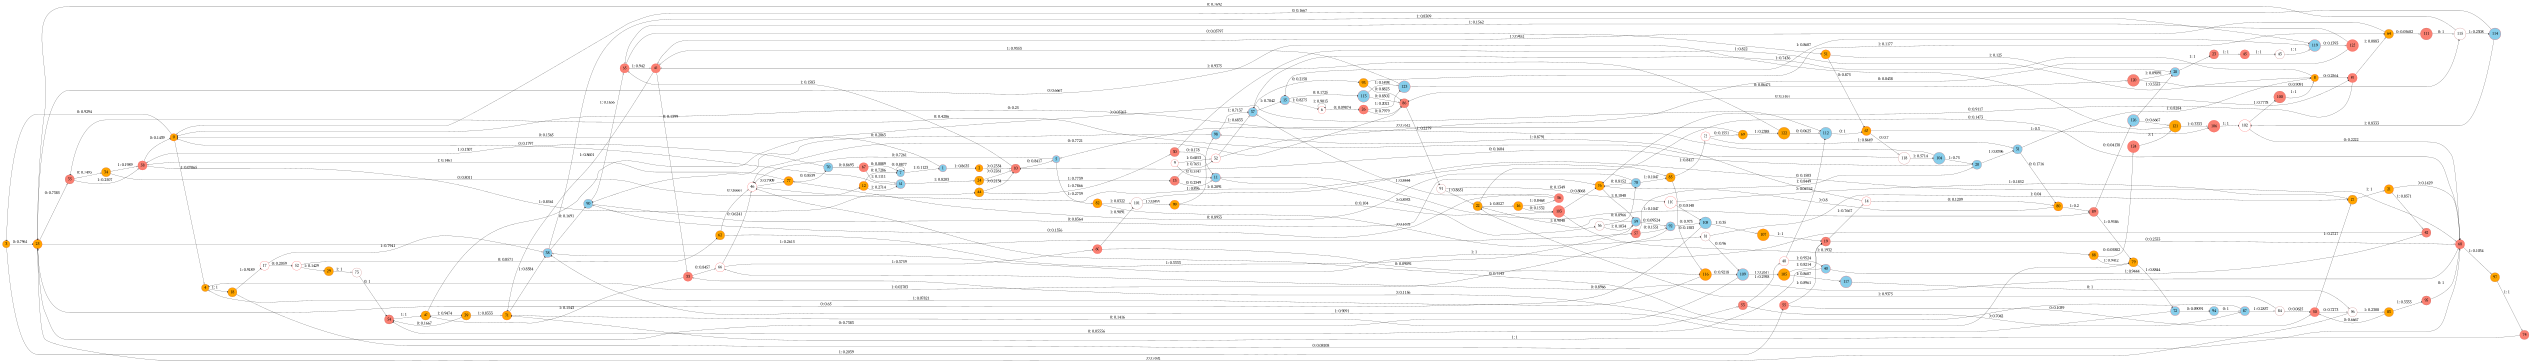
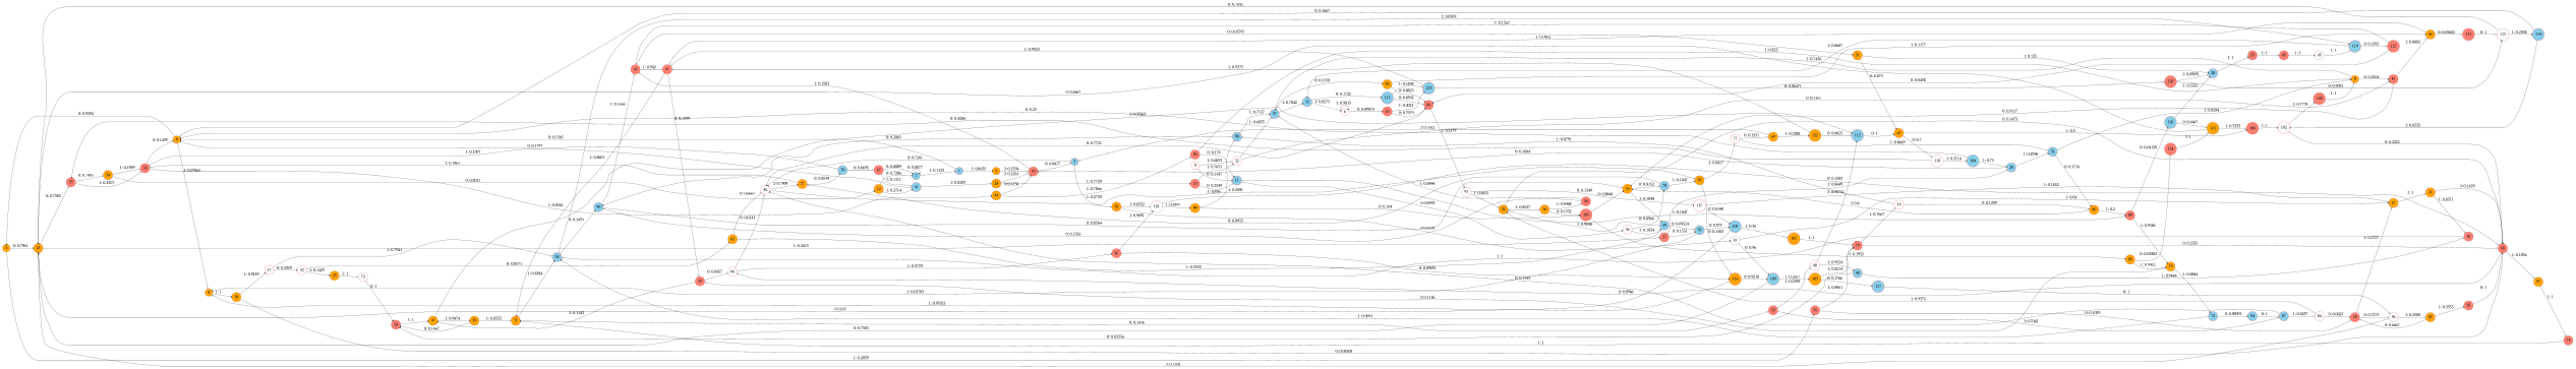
  digraph {
    fontname="PT Serif"
    rankdir=LR
    node [color=red fillcolor=orange fontname="PT Serif" fontsize=24 shape=circle style=filled]
    edge [arrowhead=tee fontname="PT Serif" fontsize=24]
    3 [color=brown]
    0
    4 [color=brown]
    25
    55 [fillcolor=salmon]
    18 [color=brown]
    35 [color=brown fillcolor=salmon]
    57 [color=brown fillcolor=salmon]
    19 [color=brown fillcolor=salmon]
    50 [fillcolor=salmon]
    17 [fillcolor=white]
    68 [fillcolor=salmon]
    1 [fillcolor=skyblue]
    2
    10 [color=brown fillcolor=salmon]
    5 [fillcolor=skyblue]
    65 [fillcolor=salmon]
    9 [fillcolor=white]
    11 [fillcolor=skyblue]
    32 [fillcolor=white]
    46 [fillcolor=white]
    82
    41 [fillcolor=salmon]
    51
    36 [color=brown fillcolor=white]
    89 [color=brown fillcolor=salmon]
    49 [fillcolor=salmon]
    37 [fillcolor=skyblue]
    34 [color=brown]
    58 [fillcolor=salmon]
    20 [color=brown fillcolor=skyblue]
    92 [fillcolor=skyblue]
    14 [fillcolor=white]
    27 [color=brown]
    96 [color=brown fillcolor=white]
    52 [fillcolor=white]
    38 [fillcolor=skyblue]
    66 [fillcolor=white]
    97 [color=brown]
    77
    85 [color=brown]
    101 [color=brown fillcolor=white]
    81 [color=brown fillcolor=white]
    70 [color=brown fillcolor=skyblue]
    116
    75 [fillcolor=white]
    99
    109 [fillcolor=skyblue]
    6 [fillcolor=white]
    26 [fillcolor=salmon]
    86 [color=brown fillcolor=salmon]
    123 [fillcolor=skyblue]
    91 [color=brown fillcolor=white]
    120 [color=brown fillcolor=salmon]
    7 [color=brown fillcolor=skyblue]
    8
    76
    64 [color=brown]
    15 [fillcolor=skyblue]
    93 [color=brown]
    78 [color=brown fillcolor=skyblue]
    59 [fillcolor=skyblue]
    111 [color=brown fillcolor=salmon]
    113 [fillcolor=skyblue]
    79 [color=brown]
    126 [fillcolor=skyblue]
    33 [fillcolor=salmon]
    71
    28 [fillcolor=skyblue]
    63
    22 [color=brown]
    72 [fillcolor=skyblue]
    121 [color=brown]
    12
    61 [fillcolor=skyblue]
    24 [color=brown]
    13 [color=brown fillcolor=salmon]
    80
    98 [fillcolor=skyblue]
    90 [color=brown fillcolor=skyblue]
    103 [fillcolor=salmon]
    16
    56 [fillcolor=salmon]
    88
    124 [fillcolor=salmon]
    29 [color=brown]
    62 [color=brown]
    119 [fillcolor=skyblue]
    73 [color=brown fillcolor=white]
    125 [fillcolor=salmon]
    60 [fillcolor=salmon]
    74 [color=brown fillcolor=salmon]
    31 [color=brown fillcolor=skyblue]
    21
    42 [color=brown fillcolor=salmon]
    23 [color=brown fillcolor=salmon]
    45 [fillcolor=salmon]
    43 [color=brown fillcolor=white]
    44 [color=brown]
    108 [color=brown fillcolor=skyblue]
    110 [fillcolor=white]
    115 [color=brown fillcolor=white]
    54 [color=brown fillcolor=salmon]
    47 [color=brown]
    30 [color=brown fillcolor=salmon]
    39 [color=brown]
    112 [color=brown fillcolor=skyblue]
    53 [color=brown fillcolor=salmon]
    48 [fillcolor=white]
    87 [fillcolor=skyblue]
    40 [fillcolor=skyblue]
    67 [fillcolor=salmon]
    69 [color=brown]
    118 [color=brown fillcolor=white]
    106 [fillcolor=salmon]
    83 [color=brown]
    95 [color=brown fillcolor=salmon]
    104 [color=brown fillcolor=skyblue]
    102 [fillcolor=white]
    84 [color=brown fillcolor=white]
    107
    105
    100 [color=brown fillcolor=salmon]
    114 [fillcolor=skyblue]
    122 [color=brown]
    94 [color=brown fillcolor=skyblue]
    117 [fillcolor=skyblue]
    3 -> 25 [label="0: 0.7961   "]
    3 -> 55 [label="1: 0.2039   "]
    0 -> 3 [label="0: 0.9294   "]
    0 -> 4 [arrowhead=onormal label="1: 0.07065  "]
    4 -> 18 [label="1: 1        "]
    25 -> 35 [arrowhead=onormal label="0: 0.7385   "]
    25 -> 57 [label="1: 0.2615   "]
    55 -> 19 [label="1: 0.8961   "]
    55 -> 50 [arrowhead=onormal label="0: 0.1039   "]
    18 -> 17 [label="1: 0.9189   "]
    18 -> 68 [arrowhead=onormal label="0: 0.08108  "]
    35 -> 34 [arrowhead=onormal label="0: 0.7493   "]
    35 -> 58 [arrowhead=onormal label="1: 0.2507   "]
    57 -> 20 [arrowhead=onormal label="1: 0.8449   "]
    57 -> 92 [label="0: 0.1551   "]
    19 -> 68 [arrowhead=onormal label="0: 0.2333   "]
    19 -> 14 [arrowhead=onormal label="1: 0.7667   "]
    50 -> 27 [arrowhead=onormal label="1: 0.2727   "]
    50 -> 96 [arrowhead=onormal label="0: 0.7273   "]
    17 -> 52 [label="0: 0.2059   "]
    17 -> 38 [arrowhead=onormal label="1: 0.7941   "]
    68 -> 66 [arrowhead=onormal label="0: 0.8966   "]
    68 -> 97 [arrowhead=onormal label="1: 0.1034   "]
    1 -> 0 [label="0: 0.1365   "]
    1 -> 2 [label="1: 0.8635   "]
    2 -> 10 [arrowhead=onormal label="0: 0.2354   "]
    10 -> 5 [arrowhead=onormal label="0: 0.8417   "]
    10 -> 65 [arrowhead=onormal label="1: 0.1583   "]
    5 -> 46 [label="0: 0.7261   "]
    5 -> 82 [arrowhead=onormal label="1: 0.2739   "]
    65 -> 41 [arrowhead=onormal label="1: 0.942    "]
    65 -> 51 [label="0: 0.05797  "]
    9 -> 11 [label="0: 0.3147   "]
    9 -> 32 [arrowhead=onormal label="1: 0.6853   "]
    11 -> 36 [label="0: 0.8953   "]
    11 -> 89 [label="1: 0.1047   "]
    32 -> 49 [label="0: 0.3167   "]
    32 -> 37 [arrowhead=onormal label="1: 0.6833   "]
    46 -> 77 [label="0: 0.7909   "]
    46 -> 85 [arrowhead=onormal label="1: 0.2091   "]
    82 -> 101 [arrowhead=onormal label="1: 0.8322   "]
    82 -> 81 [label="0: 0.1678   "]
    41 -> 33 [arrowhead=onormal label="0: 0.1399   "]
    41 -> 71 [label="1: 0.8601   "]
    51 -> 28 [label="1: 0.125    "]
    51 -> 63 [label="0: 0.875    "]
    36 -> 78 [label="0: 0.8966   "]
    36 -> 59 [arrowhead=onormal label="1: 0.1034   "]
    89 -> 79 [label="1: 0.9586   "]
    89 -> 126 [label="0: 0.04138  "]
    49 -> 76 [label="0: 0.9117   "]
    49 -> 64 [arrowhead=onormal label="1: 0.0883   "]
    37 -> 15 [label="1: 0.7842   "]
    37 -> 93 [label="0: 0.2158   "]
    34 -> 58 [arrowhead=onormal label="1: 0.1989   "]
    34 -> 12 [label="0: 0.8011   "]
    58 -> 0 [label="0: 0.1439   "]
    58 -> 44 [label="1: 0.8561   "]
    20 -> 10 [label="0: 0.1604   "]
    20 -> 31 [label="1: 0.8396   "]
    92 -> 4 [label="1: 0.02703  "]
    92 -> 108 [label="0: 0.973    "]
    14 -> 80 [arrowhead=onormal label="0: 0.1209   "]
    14 -> 98 [arrowhead=onormal label="1: 0.8791   "]
    27 -> 21 [arrowhead=onormal label="1: 1        "]
    96 -> 25 [arrowhead=onormal label="0: 0.7692   "]
    96 -> 83 [arrowhead=onormal label="1: 0.2308   "]
    52 -> 29 [label="1: 0.1429   "]
    52 -> 62 [label="0: 0.8571   "]
    38 -> 90 [label="0: 0.1691   "]
    38 -> 119 [label="1: 0.8309   "]
    66 -> 46 [arrowhead=onormal label="0: 0.6241   "]
    66 -> 60 [label="1: 0.3759   "]
    97 -> 74 [arrowhead=onormal label="1: 1        "]
    77 -> 58 [arrowhead=onormal label="1: 0.1461   "]
    77 -> 70 [label="0: 0.8539   "]
    85 -> 116 [arrowhead=onormal label="0: 0.1583   "]
    85 -> 75 [arrowhead=onormal label="1: 0.8417   "]
    101 -> 68 [arrowhead=onormal label="0: 0.1503   "]
    101 -> 99 [label="1: 0.8497   "]
    81 -> 27 [label="1: 0.04     "]
    81 -> 109 [label="0: 0.96     "]
    70 -> 58 [arrowhead=onormal label="1: 0.1307   "]
    70 -> 67 [arrowhead=onormal label="0: 0.8693   "]
    116 -> 4 [arrowhead=onormal label="1: 0.07821  "]
    116 -> 109 [label="0: 0.9218   "]
    75 -> 31 [arrowhead=onormal label="1: 0.8449   "]
    75 -> 69 [arrowhead=onormal label="0: 0.1551   "]
    99 -> 98 [arrowhead=onormal label="1: 0.896    "]
    99 -> 103 [arrowhead=onormal label="0: 0.104    "]
    109 -> 25 [arrowhead=onormal label="0: 0.7383   "]
    109 -> 105 [label="1: 0.2617   "]
    6 -> 6 [label="1: 0.9013   "]
    6 -> 26 [label="0: 0.09874  "]
    26 -> 86 [label="0: 0.7979   "]
    26 -> 123 [label="1: 0.2021   "]
    86 -> 46 [label="0: 0.7721   "]
    86 -> 91 [label="1: 0.2279   "]
    123 -> 41 [arrowhead=onormal label="1: 0.9353   "]
    123 -> 120 [arrowhead=onormal label="0: 0.06471  "]
    91 -> 22 [arrowhead=onormal label="1: 0.8651   "]
    91 -> 110 [label="0: 0.1349   "]
    120 -> 28 [arrowhead=onormal label="1: 0.09091  "]
    120 -> 115 [label="0: 0.9091   "]
    7 -> 1 [label="1: 0.1123   "]
    7 -> 7 [label="0: 0.8877   "]
    8 -> 49 [label="0: 0.2564   "]
    8 -> 37 [label="1: 0.7436   "]
    76 -> 78 [arrowhead=onormal label="0: 0.8152   "]
    76 -> 59 [label="1: 0.1848   "]
    64 -> 41 [arrowhead=onormal label="1: 0.9432   "]
    64 -> 111 [arrowhead=onormal label="0: 0.05682  "]
    15 -> 6 [label="1: 0.8275   "]
    15 -> 113 [label="0: 0.1725   "]
    93 -> 86 [label="0: 0.8823   "]
    93 -> 64 [label="1: 0.1177   "]
    78 -> 77 [arrowhead=onormal label="0: 0.8953   "]
    78 -> 85 [label="1: 0.1047   "]
    59 -> 92 [arrowhead=onormal label="0: 0.09524  "]
    59 -> 22 [arrowhead=onormal label="1: 0.9048   "]
    111 -> 115 [arrowhead=onormal label="0: 1        "]
    113 -> 86 [arrowhead=onormal label="0: 0.8502   "]
    113 -> 123 [arrowhead=onormal label="1: 0.1498   "]
    79 -> 33 [arrowhead=onormal label="0: 0.1156   "]
    79 -> 72 [label="1: 0.8844   "]
    126 -> 28 [label="1: 0.3333   "]
    126 -> 121 [arrowhead=onormal label="0: 0.6667   "]
    33 -> 66 [arrowhead=onormal label="0: 0.8457   "]
    33 -> 47 [label="1: 0.1543   "]
    71 -> 38 [label="1: 0.8584   "]
    71 -> 53 [arrowhead=onormal label="0: 0.1416   "]
    28 -> 23 [label="1: 1        "]
    63 -> 118 [arrowhead=onormal label="0: 0.7      "]
    63 -> 106 [label="1: 0.3      "]
    22 -> 68 [arrowhead=onormal label="0: 0.1473   "]
    22 -> 16 [arrowhead=onormal label="1: 0.8527   "]
    72 -> 38 [label="1: 0.9091   "]
    72 -> 94 [label="0: 0.09091  "]
    121 -> 25 [arrowhead=onormal label="0: 0.6667   "]
    121 -> 106 [arrowhead=onormal label="1: 0.3333   "]
    12 -> 7 [label="0: 0.7286   "]
    12 -> 61 [label="1: 0.2714   "]
    61 -> 0 [label="0: 0.1797   "]
    61 -> 24 [arrowhead=onormal label="1: 0.8203   "]
    24 -> 10 [arrowhead=onormal label="0: 0.2261   "]
    24 -> 13 [label="1: 0.7739   "]
    13 -> 11 [arrowhead=onormal label="0: 0.2349   "]
    13 -> 32 [label="1: 0.7651   "]
    80 -> 89 [label="1: 0.2      "]
    80 -> 76 [label="0: 0.8      "]
    98 -> 37 [label="1: 0.7137   "]
    98 -> 90 [label="0: 0.2863   "]
    90 -> 65 [arrowhead=onormal label="1: 0.1636   "]
    90 -> 76 [arrowhead=onormal label="0: 0.8364   "]
    103 -> 76 [label="0: 0.8068   "]
    103 -> 88 [label="1: 0.1932   "]
    16 -> 103 [label="0: 0.1532   "]
    16 -> 56 [arrowhead=onormal label="1: 0.8468   "]
    56 -> 37 [arrowhead=onormal label="1: 0.8444   "]
    56 -> 90 [arrowhead=onormal label="0: 0.1556   "]
    88 -> 79 [label="1: 0.9412   "]
    88 -> 124 [arrowhead=onormal label="0: 0.05882  "]
    124 -> 121 [arrowhead=onormal label="0: 1        "]
    29 -> 73 [arrowhead=onormal label="1: 1        "]
    62 -> 46 [arrowhead=onormal label="0: 0.6667   "]
    62 -> 59 [arrowhead=onormal label="1: 0.3333   "]
    119 -> 15 [label="1: 0.8607   "]
    119 -> 125 [arrowhead=onormal label="0: 0.1393   "]
    73 -> 54 [label="0: 1        "]
    125 -> 65 [arrowhead=onormal label="1: 0.1562   "]
    125 -> 86 [label="0: 0.8438   "]
    60 -> 101 [label="1: 0.9091   "]
    60 -> 116 [label="0: 0.09091  "]
    74 -> 71 [label="1: 1        "]
    31 -> 8 [arrowhead=onormal label="1: 0.8284   "]
    31 -> 80 [label="0: 0.1716   "]
    21 -> 68 [arrowhead=onormal label="0: 0.1429   "]
    21 -> 42 [arrowhead=onormal label="1: 0.8571   "]
    42 -> 38 [arrowhead=onormal label="1: 1        "]
    23 -> 45 [arrowhead=onormal label="1: 1        "]
    45 -> 43 [label="1: 1        "]
    43 -> 119 [arrowhead=onormal label="1: 1        "]
    44 -> 10 [label="0: 0.2134   "]
    44 -> 30 [arrowhead=onormal label="1: 0.7866   "]
    108 -> 25 [label="0: 0.65     "]
    108 -> 107 [arrowhead=onormal label="1: 0.35     "]
    110 -> 27 [arrowhead=onormal label="1: 0.1852   "]
    110 -> 108 [label="0: 0.8148   "]
    115 -> 25 [label="0: 0.7692   "]
    115 -> 114 [label="1: 0.2308   "]
    54 -> 47 [label="1: 1        "]
    47 -> 39 [label="1: 0.9474   "]
    47 -> 112 [label="0: 0.05263  "]
    30 -> 11 [label="0: 0.178    "]
    30 -> 8 [label="1: 0.822    "]
    39 -> 71 [arrowhead=onormal label="1: 0.8333   "]
    39 -> 54 [label="0: 0.1667   "]
    112 -> 63 [label="0: 1        "]
    53 -> 48 [arrowhead=onormal label="1: 0.2958   "]
    53 -> 87 [arrowhead=onormal label="0: 0.7042   "]
    48 -> 112 [label="0: 0.04762  "]
    48 -> 40 [label="1: 0.9524   "]
    87 -> 46 [label="0: 0.7143   "]
    87 -> 84 [arrowhead=onormal label="1: 0.2857   "]
    40 -> 42 [arrowhead=onormal label="1: 0.9444   "]
    40 -> 54 [label="0: 0.05556  "]
    67 -> 7 [label="0: 0.8889   "]
    67 -> 61 [arrowhead=onormal label="1: 0.1111   "]
    69 -> 5 [arrowhead=onormal label="0: 0.7612   "]
    69 -> 122 [label="1: 0.2388   "]
    118 -> 35 [label="0: 0.4286   "]
    118 -> 104 [label="1: 0.5714   "]
    106 -> 102 [label="1: 1        "]
    83 -> 50 [arrowhead=onormal label="0: 0.6667   "]
    83 -> 95 [label="1: 0.3333   "]
    95 -> 68 [label="0: 1        "]
    104 -> 0 [label="0: 0.25     "]
    104 -> 20 [label="1: 0.75     "]
    102 -> 68 [label="0: 0.2222   "]
    102 -> 100 [label="1: 0.7778   "]
    84 -> 50 [label="0: 0.0625   "]
    84 -> 22 [label="1: 0.9375   "]
    107 -> 19 [label="1: 1        "]
    105 -> 19 [label="1: 0.8214   "]
-   105 -> 117 [label="1: 0.8607   "]
+   105 -> 117 [label="0: 0.1786   "]
    100 -> 8 [arrowhead=onormal label="1: 1        "]
    114 -> 0 [arrowhead=onormal label="0: 0.1667   "]
    114 -> 102 [label="1: 0.8333   "]
    122 -> 41 [arrowhead=onormal label="1: 0.9375   "]
    122 -> 112 [arrowhead=onormal label="0: 0.0625   "]
    94 -> 87 [arrowhead=onormal label="0: 1        "]
    117 -> 96 [arrowhead=onormal label="0: 1        "]
  }
